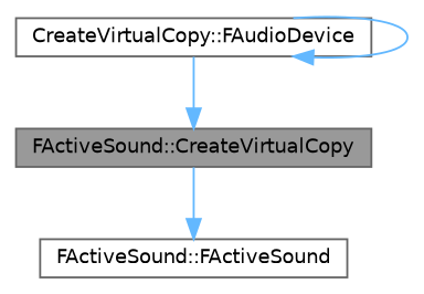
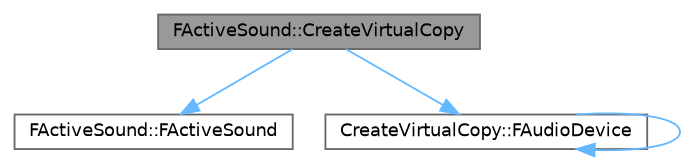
  digraph {
    rankdir=TB
    node [color=grey40 fillcolor=white fontname=Helvetica fontsize=10 shape=box style=filled]
    edge [color=steelblue1 fontname=Helvetica fontsize=10 labelfontname=Helvetica labelfontsize=10 style=solid]
    n1 [color=gray40 fillcolor=grey60 fontcolor=black height=0.2 label="FActiveSound::CreateVirtualCopy" width=0.4]
    n2 [height=0.2 label="FActiveSound::FActiveSound" width=0.4]
    n3 [height=0.2 label="CreateVirtualCopy::FAudioDevice" width=0.4]
    n1 -> n2
-   n3 -> n1
+   n1 -> n3
    n3 -> n3
  }
